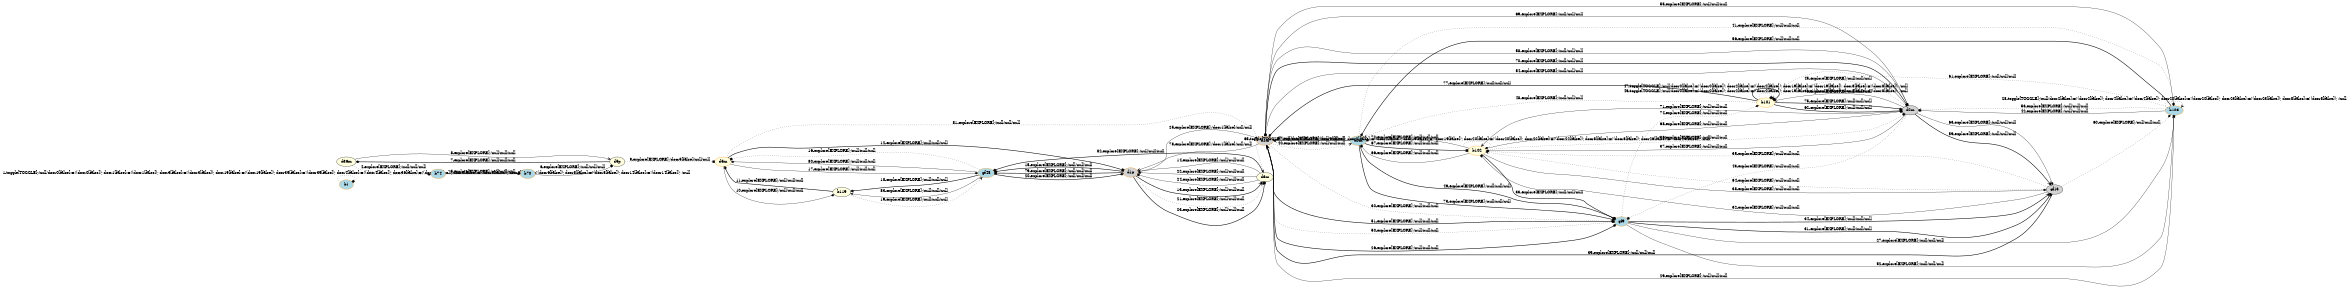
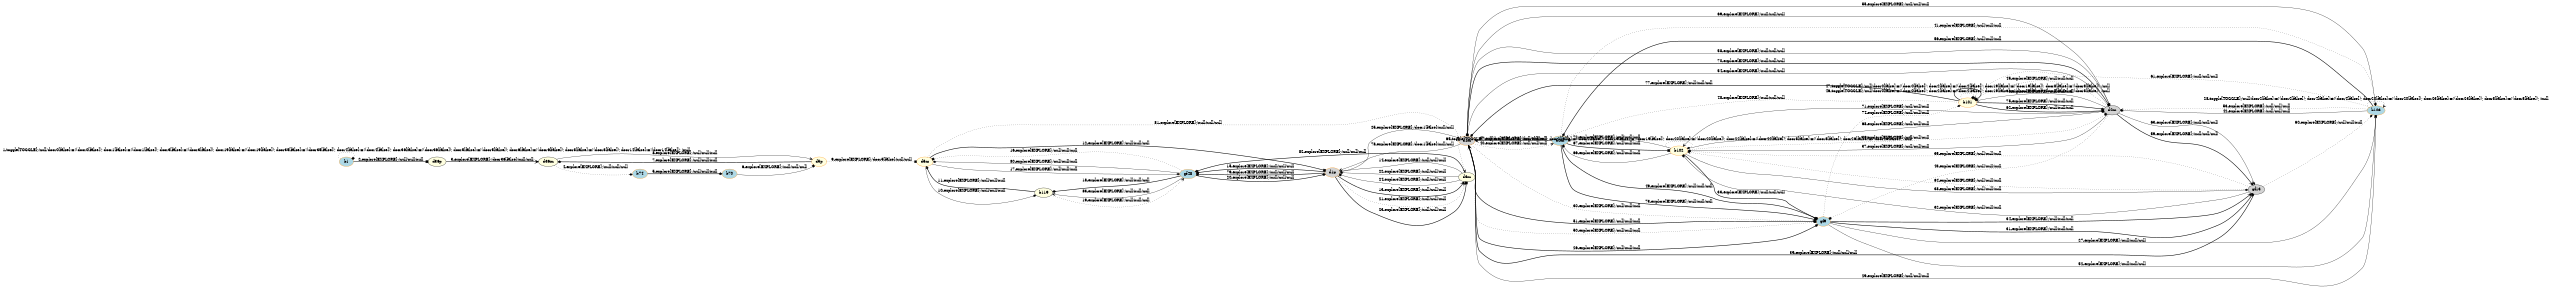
  digraph {
    rankdir=LR
    node [color=darkorange fillcolor=lightyellow style=filled]
    edge [arrowhead=diamond style=bold]
    b1 [fillcolor=lightblue]
+   d36p [color=black]
    d36m [color=black]
    n4 [fillcolor=lightblue label=b74]
-   d5p [color=black]
+   d5p
    n6 [fillcolor=lightblue label=b70]
    d5m
    b119 [color=black]
    d1p [fillcolor=lightgrey]
    d3m [color=black]
    n11 [fillcolor=lightblue label=gf48]
    d1m [fillcolor=lightgrey]
    gf9 [fillcolor=lightblue]
    b103 [fillcolor=lightblue]
    d2m [color=black fillcolor=lightgrey]
    d0m [fillcolor=lightblue]
    gf13 [color=black fillcolor=lightgrey]
    b101
    b102
    b1 -> b1 [arrowhead=box label="1-toggle[TOGGLE];/null/door0[false]:=!(door0[false]); door1[false]:=!(door1[false]); door3[false]:=!(door3[false]); door19[false]:=!(door19[false]); door35[false]:=!(door35[false]); door4[false]:=!(door4[false]); door36[false]:=!(door36[false]); door5[false]:=!(door5[false]); door6[false]:=!(door6[false]); door8[false]:=!(door8[false]); door14[false]:=!(door14[false]); /null" style=dotted]
+   b1 -> d36p [arrowhead=box label="2-explore[EXPLORE];/null/null/null"]
+   d36p -> d36m [arrowhead=vee label="3-explore[EXPLORE];/door36[false]/null/null"]
    d36m -> n4 [label="4-explore[EXPLORE];/null/null/null" style=dotted]
    d36m -> d5p [arrowhead=vee label="8-explore[EXPLORE];/null/null/null" style=solid]
    n4 -> n6 [label="5-explore[EXPLORE];/null/null/null"]
    d5p -> d36m [label="7-explore[EXPLORE];/null/null/null"]
    d5p -> d5m [arrowhead=box label="9-explore[EXPLORE];/door5[false]/null/null" style=dotted]
    n6 -> d5p [arrowhead=box label="6-explore[EXPLORE];/null/null/null" style=solid]
    d5m -> b119 [label="10-explore[EXPLORE];/null/null/null" style=solid]
    d5m -> d1p [arrowhead=box label="12-explore[EXPLORE];/null/null/null"]
    d5m -> d3m [arrowhead=vee label="81-explore[EXPLORE];/null/null/null" style=dotted]
    d5m -> n11 [label="17-explore[EXPLORE];/null/null/null" style=solid]
    b119 -> d5m [label="11-explore[EXPLORE];/null/null/null"]
    b119 -> n11 [arrowhead=vee label="19-explore[EXPLORE];/null/null/null" style=dotted]
    d1p -> d3m [arrowhead=vee label="13-explore[EXPLORE];/null/null/null"]
    d1p -> d3m [label="21-explore[EXPLORE];/null/null/null" style=dotted]
    d1p -> d3m [arrowhead=box label="23-explore[EXPLORE];/null/null/null"]
    d1p -> n11 [label="15-explore[EXPLORE];/null/null/null"]
    d1p -> n11 [arrowhead=box label="79-explore[EXPLORE];/null/null/null"]
    d1p -> d1m [label="25-explore[EXPLORE];/door1[false]/null/null" style=solid]
    d3m -> d1p [arrowhead=vee label="14-explore[EXPLORE];/null/null/null" style=solid]
    d3m -> d1p [label="22-explore[EXPLORE];/null/null/null" style=solid]
    d3m -> d1p [arrowhead=box label="24-explore[EXPLORE];/null/null/null" style=solid]
    d3m -> n11 [label="82-explore[EXPLORE];/null/null/null"]
    n11 -> d5m [arrowhead=box label="16-explore[EXPLORE];/null/null/null" style=dotted]
    n11 -> d5m [label="80-explore[EXPLORE];/null/null/null" style=solid]
    n11 -> b119 [label="18-explore[EXPLORE];/null/null/null"]
    n11 -> b119 [arrowhead=vee label="83-explore[EXPLORE];/null/null/null" style=solid]
    n11 -> d1p [label="20-explore[EXPLORE];/null/null/null"]
    d1m -> d1p [arrowhead=vee label="78-explore[EXPLORE];/door1[false]/null/null" style=solid]
    d1m -> gf9 [label="26-explore[EXPLORE];/null/null/null"]
    d1m -> gf9 [label="30-explore[EXPLORE];/null/null/null" style=dotted]
    d1m -> gf9 [arrowhead=box label="51-explore[EXPLORE];/null/null/null"]
    d1m -> b103 [arrowhead=vee label="55-explore[EXPLORE];/null/null/null" style=solid]
    d1m -> d2m [label="58-explore[EXPLORE];/null/null/null" style=solid]
    d1m -> d2m [arrowhead=box label="70-explore[EXPLORE];/null/null/null"]
    d1m -> d0m [arrowhead=vee label="40-explore[EXPLORE];/null/null/null" style=dotted]
    gf9 -> d1m [arrowhead=vee label="50-explore[EXPLORE];/null/null/null" style=dotted]
    gf9 -> b103 [arrowhead=box label="27-explore[EXPLORE];/null/null/null" style=solid]
    gf9 -> b103 [arrowhead=vee label="52-explore[EXPLORE];/null/null/null" style=solid]
    gf9 -> gf13 [arrowhead=box label="31-explore[EXPLORE];/null/null/null"]
    gf9 -> gf13 [arrowhead=vee label="34-explore[EXPLORE];/null/null/null"]
    gf9 -> b101 [label="74-explore[EXPLORE];/null/null/null" style=dotted]
    b103 -> d1m [arrowhead=vee label="29-explore[EXPLORE];/null/null/null" style=solid]
    b103 -> b103 [arrowhead=vee label="28-toggle[TOGGLE];/null/door2[false]:=!(door2[false]); door4[false]:=!(door4[false]); door20[false]:=!(door20[false]); door23[false]:=!(door23[false]); door8[false]:=!(door8[false]); /null" style=dotted]
    b103 -> d2m [label="42-explore[EXPLORE];/null/null/null" style=solid]
    b103 -> d2m [arrowhead=vee label="53-explore[EXPLORE];/null/null/null" style=dotted]
    b103 -> d0m [label="56-explore[EXPLORE];/null/null/null"]
    b103 -> b101 [arrowhead=box label="61-explore[EXPLORE];/null/null/null" style=dotted]
    d2m -> d1m [arrowhead=box label="54-explore[EXPLORE];/null/null/null" style=solid]
    d2m -> d1m [arrowhead=box label="69-explore[EXPLORE];/null/null/null" style=solid]
    d2m -> gf9 [arrowhead=box label="43-explore[EXPLORE];/null/null/null" style=dotted]
    d2m -> gf13 [arrowhead=vee label="59-explore[EXPLORE];/null/null/null"]
    d2m -> gf13 [label="63-explore[EXPLORE];/null/null/null" style=solid]
    d2m -> b101 [arrowhead=vee label="45-explore[EXPLORE];/null/null/null" style=dotted]
    d2m -> b101 [arrowhead=vee label="76-explore[EXPLORE];/null/null/null" style=solid]
    d2m -> b102 [label="37-explore[EXPLORE];/null/null/null" style=solid]
    d2m -> b102 [arrowhead=vee label="71-explore[EXPLORE];/null/null/null" style=solid]
    d0m -> d1m [arrowhead=vee label="57-explore[EXPLORE];/null/null/null"]
    d0m -> gf9 [arrowhead=box label="49-explore[EXPLORE];/null/null/null"]
    d0m -> gf9 [arrowhead=vee label="73-explore[EXPLORE];/null/null/null"]
    d0m -> b103 [label="41-explore[EXPLORE];/null/null/null" style=dotted]
    d0m -> b102 [arrowhead=box label="67-explore[EXPLORE];/null/null/null"]
    gf13 -> d1m [arrowhead=vee label="39-explore[EXPLORE];/null/null/null"]
    gf13 -> b103 [label="60-explore[EXPLORE];/null/null/null" style=dotted]
    gf13 -> b102 [arrowhead=box label="32-explore[EXPLORE];/null/null/null" style=solid]
    gf13 -> b102 [label="35-explore[EXPLORE];/null/null/null" style=dotted]
    gf13 -> b102 [arrowhead=vee label="64-explore[EXPLORE];/null/null/null" style=dotted]
    b101 -> d1m [label="77-explore[EXPLORE];/null/null/null"]
    b101 -> d2m [arrowhead=box label="62-explore[EXPLORE];/null/null/null"]
    b101 -> d2m [label="75-explore[EXPLORE];/null/null/null"]
    b101 -> d0m [arrowhead=vee label="48-explore[EXPLORE];/null/null/null" style=dotted]
    b101 -> b101 [arrowhead=vee label="46-toggle[TOGGLE];/null/door0[false]:=!(door0[false]); door2[false]:=!(door2[false]); door19[false]:=!(door19[false]); door8[false]:=!(door8[false]); /null" style=dotted]
    b101 -> b101 [arrowhead=box label="47-toggle[TOGGLE];/null/door0[false]:=!(door0[false]); door2[false]:=!(door2[false]); door19[false]:=!(door19[false]); door8[false]:=!(door8[false]); /null"]
    b102 -> gf9 [label="33-explore[EXPLORE];/null/null/null"]
    b102 -> d2m [arrowhead=box label="36-explore[EXPLORE];/null/null/null" style=dotted]
    b102 -> d2m [arrowhead=box label="68-explore[EXPLORE];/null/null/null" style=solid]
    b102 -> d0m [arrowhead=box label="66-explore[EXPLORE];/null/null/null" style=solid]
    b102 -> d0m [arrowhead=box label="72-explore[EXPLORE];/null/null/null" style=solid]
    b102 -> gf13 [label="38-explore[EXPLORE];/null/null/null" style=solid]
    b102 -> b102 [label="65-toggle[TOGGLE];/null/door0[false]:=!(door0[false]); door2[false]:=!(door2[false]); door19[false]:=!(door19[false]); door20[false]:=!(door20[false]); door22[false]:=!(door22[false]); door8[false]:=!(door8[false]); door26[false]:=!(door26[false]); /null" style=dotted]
  }
